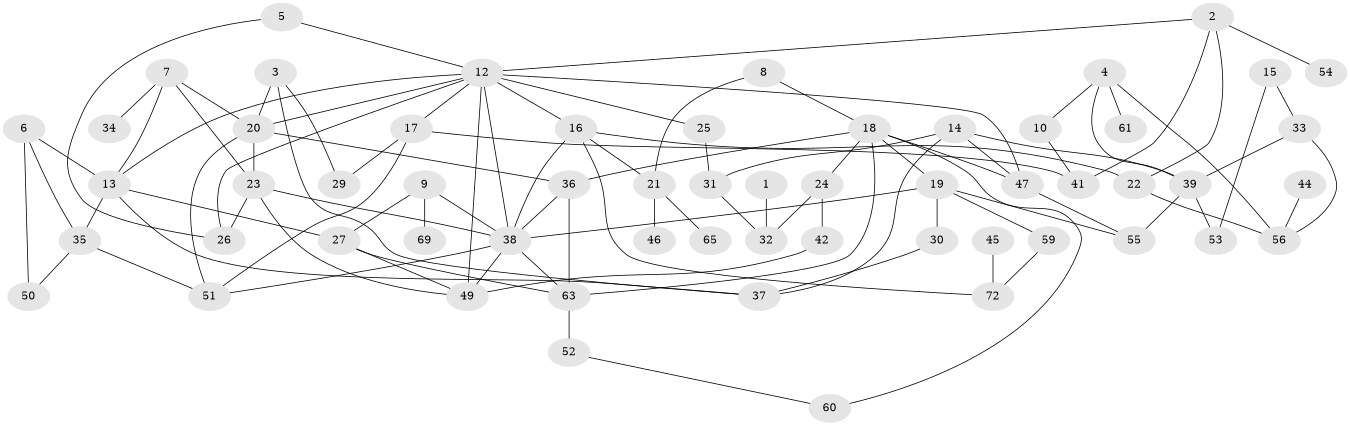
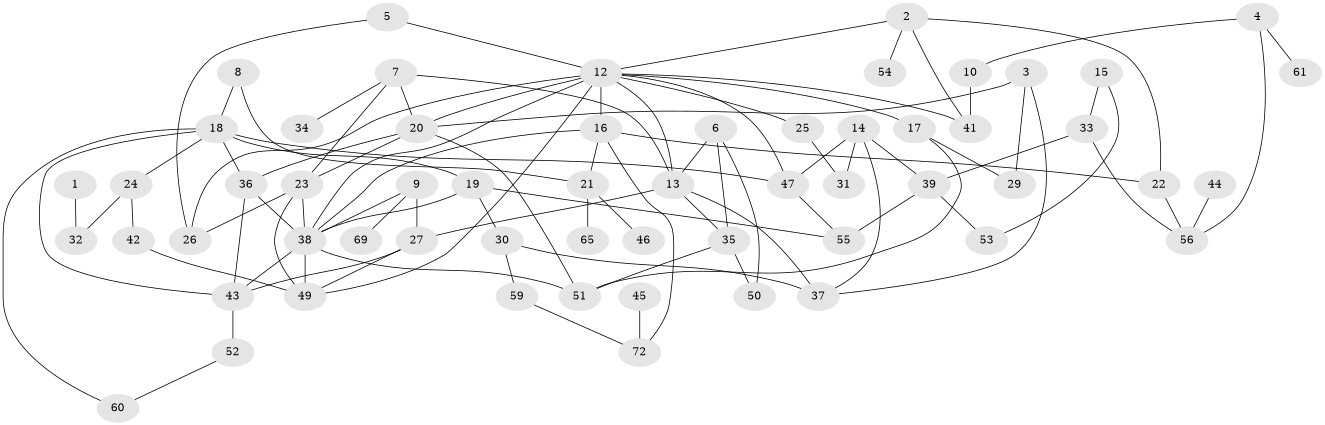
  graph {
    node [color=gray90 style=filled]
    edge [weight=1.0]
    1
    32
    2
    12
    22
    41
    54
    20
    26
    13
    38
    16
    17
    25
    47
    49
    56
    3
    29
    37
    23
    51
    36
    4
    10
    39
    61
    53
    55
    5
    6
    35
    50
    27
    7
    34
    18
    19
    24
-   43 [label=63]
+   43
    60
    8
    21
    46
    65
    9
    n47 [label=69]
    n48 [label=72]
    31
    14
    15
    33
    30
    59
    42
    52
    n57 [label=44]
    45
    1 -- 32
    2 -- 12
    2 -- 22
    2 -- 41
    2 -- 54
    12 -- 20
    12 -- 26
    12 -- 13
    12 -- 38
    12 -- 16 [weight=2.0]
    12 -- 17
    12 -- 25
    12 -- 47
    12 -- 49
    22 -- 56
    20 -- 23
    20 -- 51
    20 -- 36
    13 -- 37
    13 -- 35
    13 -- 27
    38 -- 49
    38 -- 51
    38 -- 43
    16 -- 22
    16 -- 38
    16 -- 21
    16 -- n48
-   17 -- 41
+   12 -- 41
    17 -- 29
    17 -- 51
    25 -- 31
    47 -- 55
    3 -- 20 [weight=2.0]
    3 -- 29
    3 -- 37
    23 -- 26
    23 -- 38
    23 -- 49
    36 -- 38
    36 -- 43
    4 -- 56
    4 -- 10
-   4 -- 39
    4 -- 61
    10 -- 41
    39 -- 53
    39 -- 55
    5 -- 12
    5 -- 26
    6 -- 13
    6 -- 35
    6 -- 50
    35 -- 51
    35 -- 50
    27 -- 49
    27 -- 43
    7 -- 20
    7 -- 13
    7 -- 23
    7 -- 34
    18 -- 47 [weight=2.0]
    18 -- 36
    18 -- 19
    18 -- 24
    18 -- 43
    18 -- 60
    19 -- 38
    19 -- 55
    19 -- 30
-   19 -- 59
+   30 -- 59
    24 -- 32
    24 -- 42
    43 -- 52 [weight=2.0]
    8 -- 18
    8 -- 21
    21 -- 46
    21 -- 65
    9 -- 38
    9 -- 27
    9 -- n47
-   31 -- 32
    14 -- 47
    14 -- 37
    14 -- 39 [weight=2.0]
    14 -- 31
    15 -- 53
    15 -- 33
    33 -- 56
    33 -- 39
    30 -- 37
    59 -- n48
    42 -- 49
    52 -- 60
    n57 -- 56
    45 -- n48
  }
